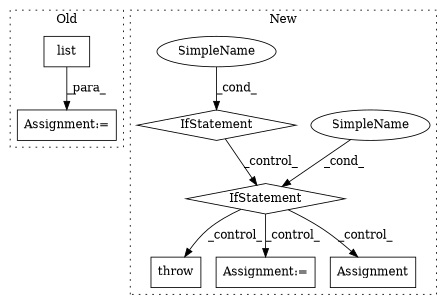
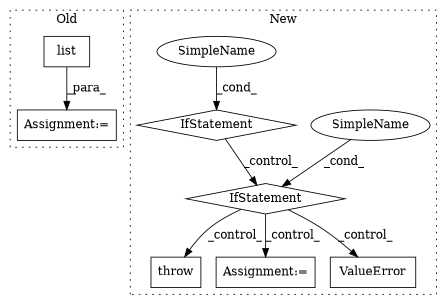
  digraph {
    node [a=32 shape=box]
    n1 [l="5,1" label=list s="11717,11727"]
    n2 [a=7 l=1 label="Assignment:=" s=11716]
    n3 [a=53 l=6 label=throw s=11875]
    n4 [a=25 l="4,2" label=IfStatement s="11838,11863" shape=diamond]
    n5 [a=42 label=SimpleName shape=ellipse]
    n6 [a=42 label=SimpleName shape=ellipse]
    n7 [a=25 l="4,2" label=IfStatement s="11813,11828" shape=diamond]
    n8 [a=7 l=1 label="Assignment:=" s=11958]
-   n9 [l="11,1" label=Assignment s="11881,11931"]
+   n9 [l="11,1" label=ValueError s="11881,11931"]
    subgraph cluster_1 {
      label=Old
      style=dotted
      n1
      n2
    }
    subgraph cluster_2 {
      label=New
      style=dotted
      n3
      n4
      n5
      n6
      n7
      n8
      n9
    }
    n1 -> n2 [label=_para_]
    n4 -> n3 [label=_control_]
    n4 -> n8 [label=_control_]
    n4 -> n9 [label=_control_]
    n5 -> n4 [label=_cond_]
    n6 -> n7 [label=_cond_]
    n7 -> n4 [label=_control_]
  }
